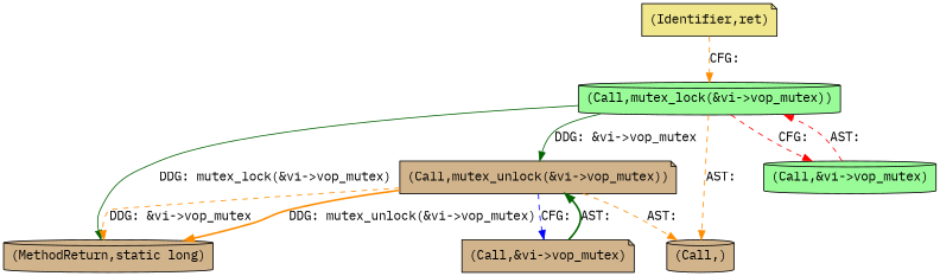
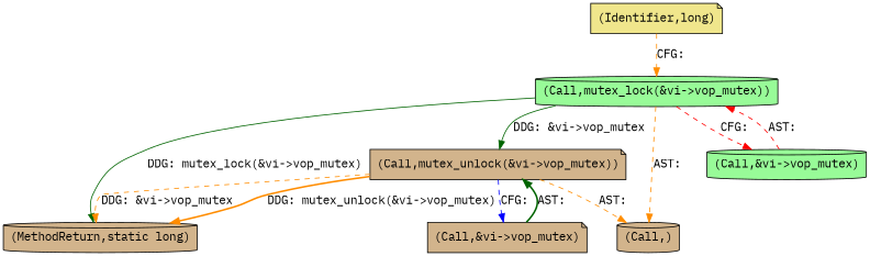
  digraph {
    fontname="IBM Plex Mono"
    node [fillcolor=tan fontname="IBM Plex Mono" shape=cylinder style=filled]
    edge [color=darkorange fontname="IBM Plex Mono" style=dashed]
    n1 [fillcolor=palegreen label="(Call,mutex_lock(&vi->vop_mutex))"]
    n2 [label="(Call,mutex_unlock(&vi->vop_mutex))" shape=note]
    n3 [label="(MethodReturn,static long)"]
    n4 [label="(Call,)"]
    n5 [fillcolor=palegreen label="(Call,&vi->vop_mutex)"]
    n6 [label="(Call,&vi->vop_mutex)" shape=note]
-   n7 [fillcolor=khaki label="(Identifier,ret)" shape=note]
+   n7 [fillcolor=khaki label="(Identifier,long)" shape=note]
    n1 -> n2 [color=darkgreen label="DDG: &vi->vop_mutex" style=solid]
    n1 -> n3 [color=darkgreen label="DDG: mutex_lock(&vi->vop_mutex)" style=solid]
    n1 -> n4 [label="AST: "]
    n1 -> n5 [color=red label="CFG: "]
    n2 -> n3 [label="DDG: &vi->vop_mutex"]
    n2 -> n3 [label="DDG: mutex_unlock(&vi->vop_mutex)" style=bold]
    n2 -> n4 [label="AST: "]
    n2 -> n6 [color=blue label="CFG: "]
    n5 -> n1 [color=red label="AST: "]
    n6 -> n2 [color=darkgreen label="AST: " style=bold]
    n7 -> n1 [label="CFG: "]
  }
